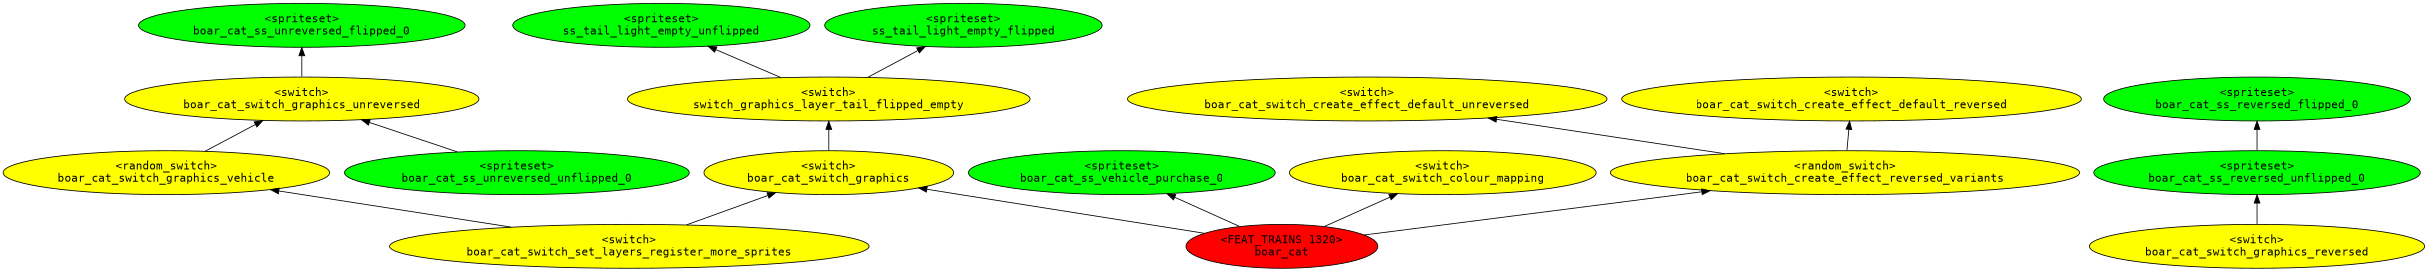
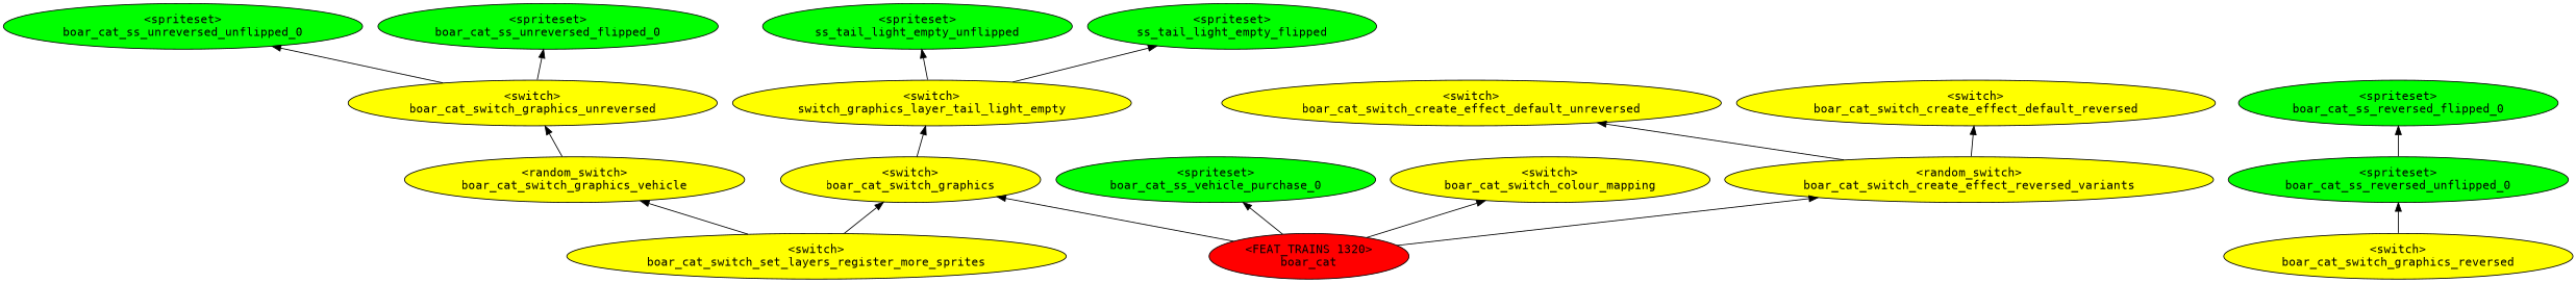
  digraph {
    fontname="DejaVu Sans Mono"
    rankdir=BT
    node [fillcolor=yellow fontname="DejaVu Sans Mono" style=filled]
    edge [fontname="DejaVu Sans Mono"]
    n1 [fillcolor=green label="<spriteset>\nss_tail_light_empty_unflipped"]
    n2 [fillcolor=green label="<spriteset>\nss_tail_light_empty_flipped"]
-   n3 [label="<switch>\nswitch_graphics_layer_tail_flipped_empty"]
+   n3 [label="<switch>\nswitch_graphics_layer_tail_light_empty"]
    n4 [fillcolor=green label="<spriteset>\nboar_cat_ss_unreversed_unflipped_0"]
    n5 [fillcolor=green label="<spriteset>\nboar_cat_ss_unreversed_flipped_0"]
    n6 [label="<switch>\nboar_cat_switch_graphics_unreversed"]
    n7 [fillcolor=green label="<spriteset>\nboar_cat_ss_reversed_unflipped_0"]
    n8 [fillcolor=green label="<spriteset>\nboar_cat_ss_reversed_flipped_0"]
    n9 [label="<switch>\nboar_cat_switch_graphics_reversed"]
    n10 [label="<random_switch>\nboar_cat_switch_graphics_vehicle"]
    n11 [fillcolor=green label="<spriteset>\nboar_cat_ss_vehicle_purchase_0"]
    n12 [label="<switch>\nboar_cat_switch_set_layers_register_more_sprites"]
    n13 [label="<switch>\nboar_cat_switch_graphics"]
    n14 [label="<switch>\nboar_cat_switch_colour_mapping"]
    n15 [label="<switch>\nboar_cat_switch_create_effect_default_unreversed"]
    n16 [label="<switch>\nboar_cat_switch_create_effect_default_reversed"]
    n17 [label="<random_switch>\nboar_cat_switch_create_effect_reversed_variants"]
    n18 [fillcolor=red label="<FEAT_TRAINS 1320>\nboar_cat"]
    n3 -> n1
    n3 -> n2
-   n4 -> n6
+   n6 -> n4
    n6 -> n5
    n7 -> n8
    n9 -> n7
    n10 -> n6
    n12 -> n10
    n12 -> n13
    n13 -> n3
    n17 -> n15
    n17 -> n16
    n18 -> n11
    n18 -> n13
    n18 -> n14
    n18 -> n17
  }
